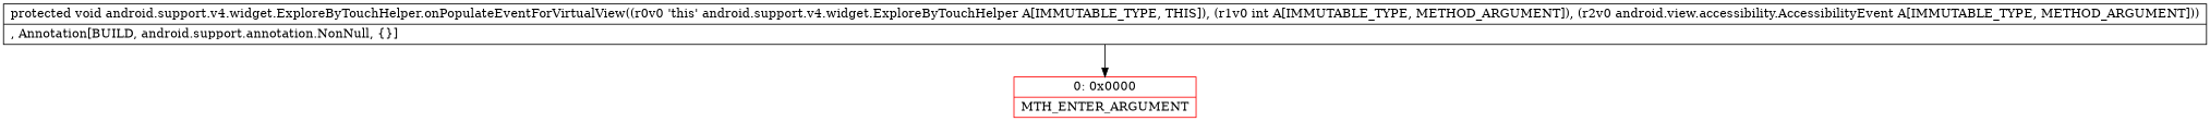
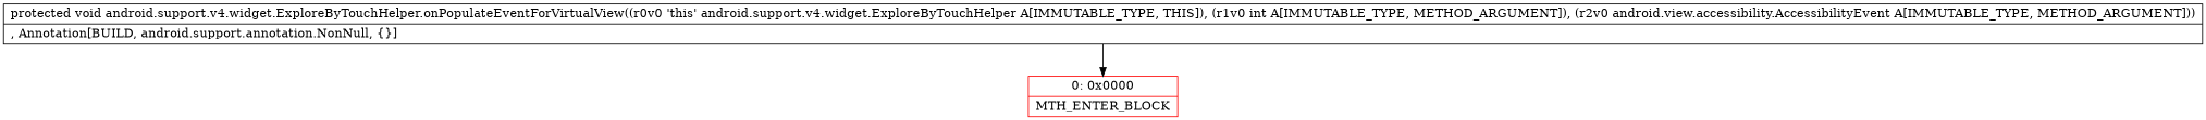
  digraph {
    node [shape=record]
-   n1 [color=red label="{0\:\ 0x0000|MTH_ENTER_ARGUMENT\l}"]
+   n1 [color=red label="{0\:\ 0x0000|MTH_ENTER_BLOCK\l}"]
    n2 [label="{protected void android.support.v4.widget.ExploreByTouchHelper.onPopulateEventForVirtualView((r0v0 'this' android.support.v4.widget.ExploreByTouchHelper A[IMMUTABLE_TYPE, THIS]), (r1v0 int A[IMMUTABLE_TYPE, METHOD_ARGUMENT]), (r2v0 android.view.accessibility.AccessibilityEvent A[IMMUTABLE_TYPE, METHOD_ARGUMENT]))  | , Annotation[BUILD, android.support.annotation.NonNull, \{\}]\l}"]
    subgraph cluster_1 {
      label="R(0)"
    }
    n2 -> n1
  }
